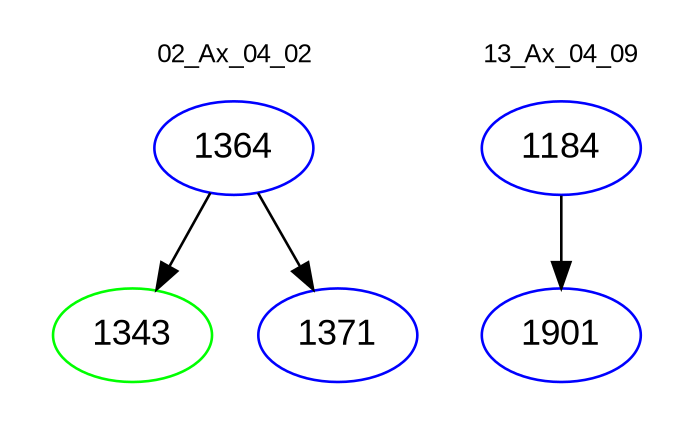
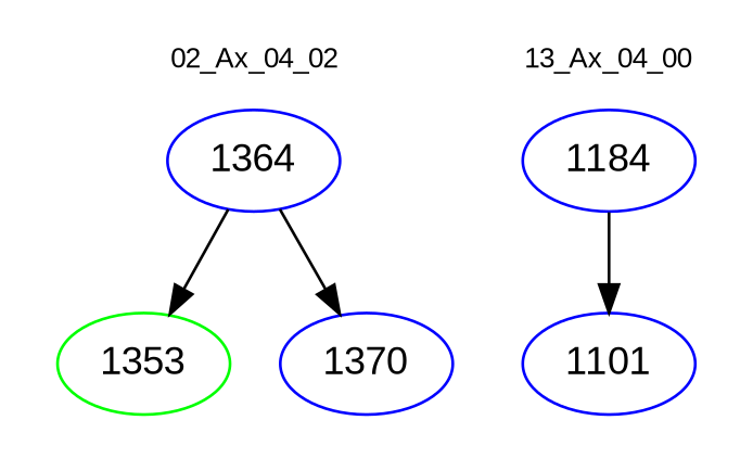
  digraph {
    fontname="Liberation Sans"
    node [color=blue fontname="Liberation Sans"]
    edge [color=black fontname="Liberation Sans"]
    n1 [label=1364]
-   n2 [color=green label=1343]
-   n3 [label=1371]
+   n2 [color=green label=1353]
+   n3 [label=1370]
    n4 [label=1184]
-   n5 [label=1901]
+   n5 [label=1101]
    subgraph cluster_1 {
      color=white
      fontsize=10
      label="02_Ax_04_02"
      n1
      n2
      n3
    }
    subgraph cluster_2 {
      color=white
      fontsize=10
-     label="13_Ax_04_09"
+     label="13_Ax_04_00"
      n4
      n5
    }
    n1 -> n2
    n1 -> n3
    n4 -> n5
  }
